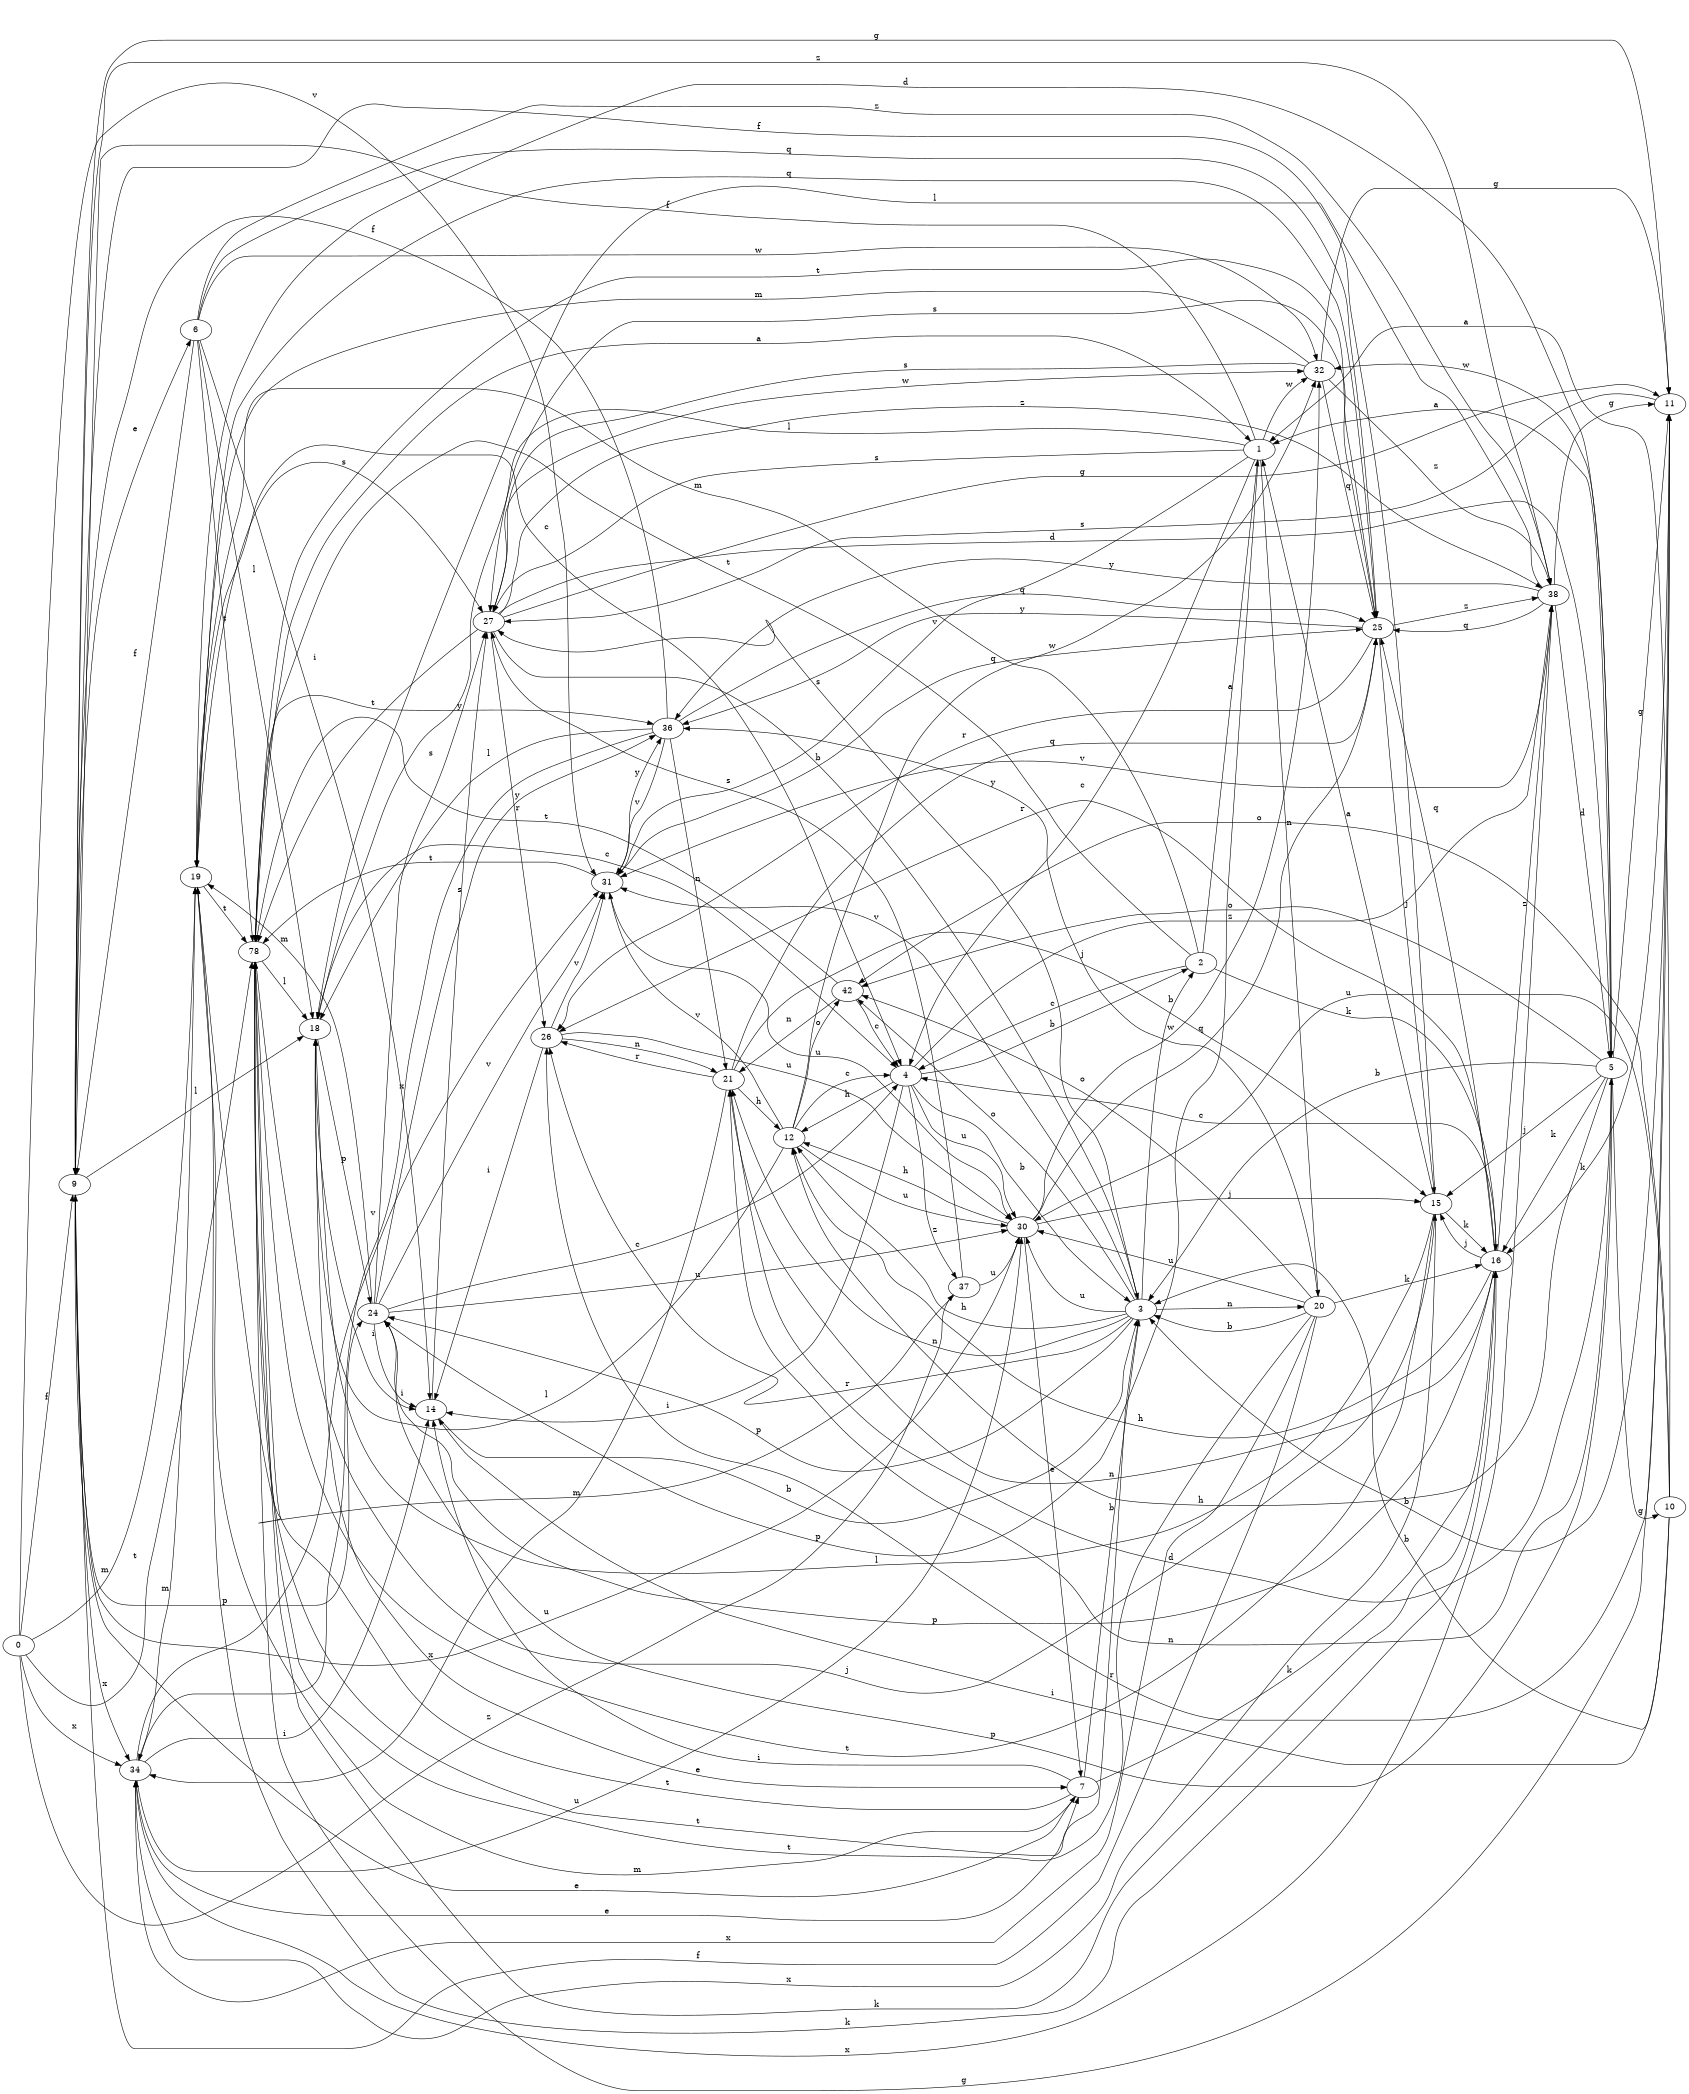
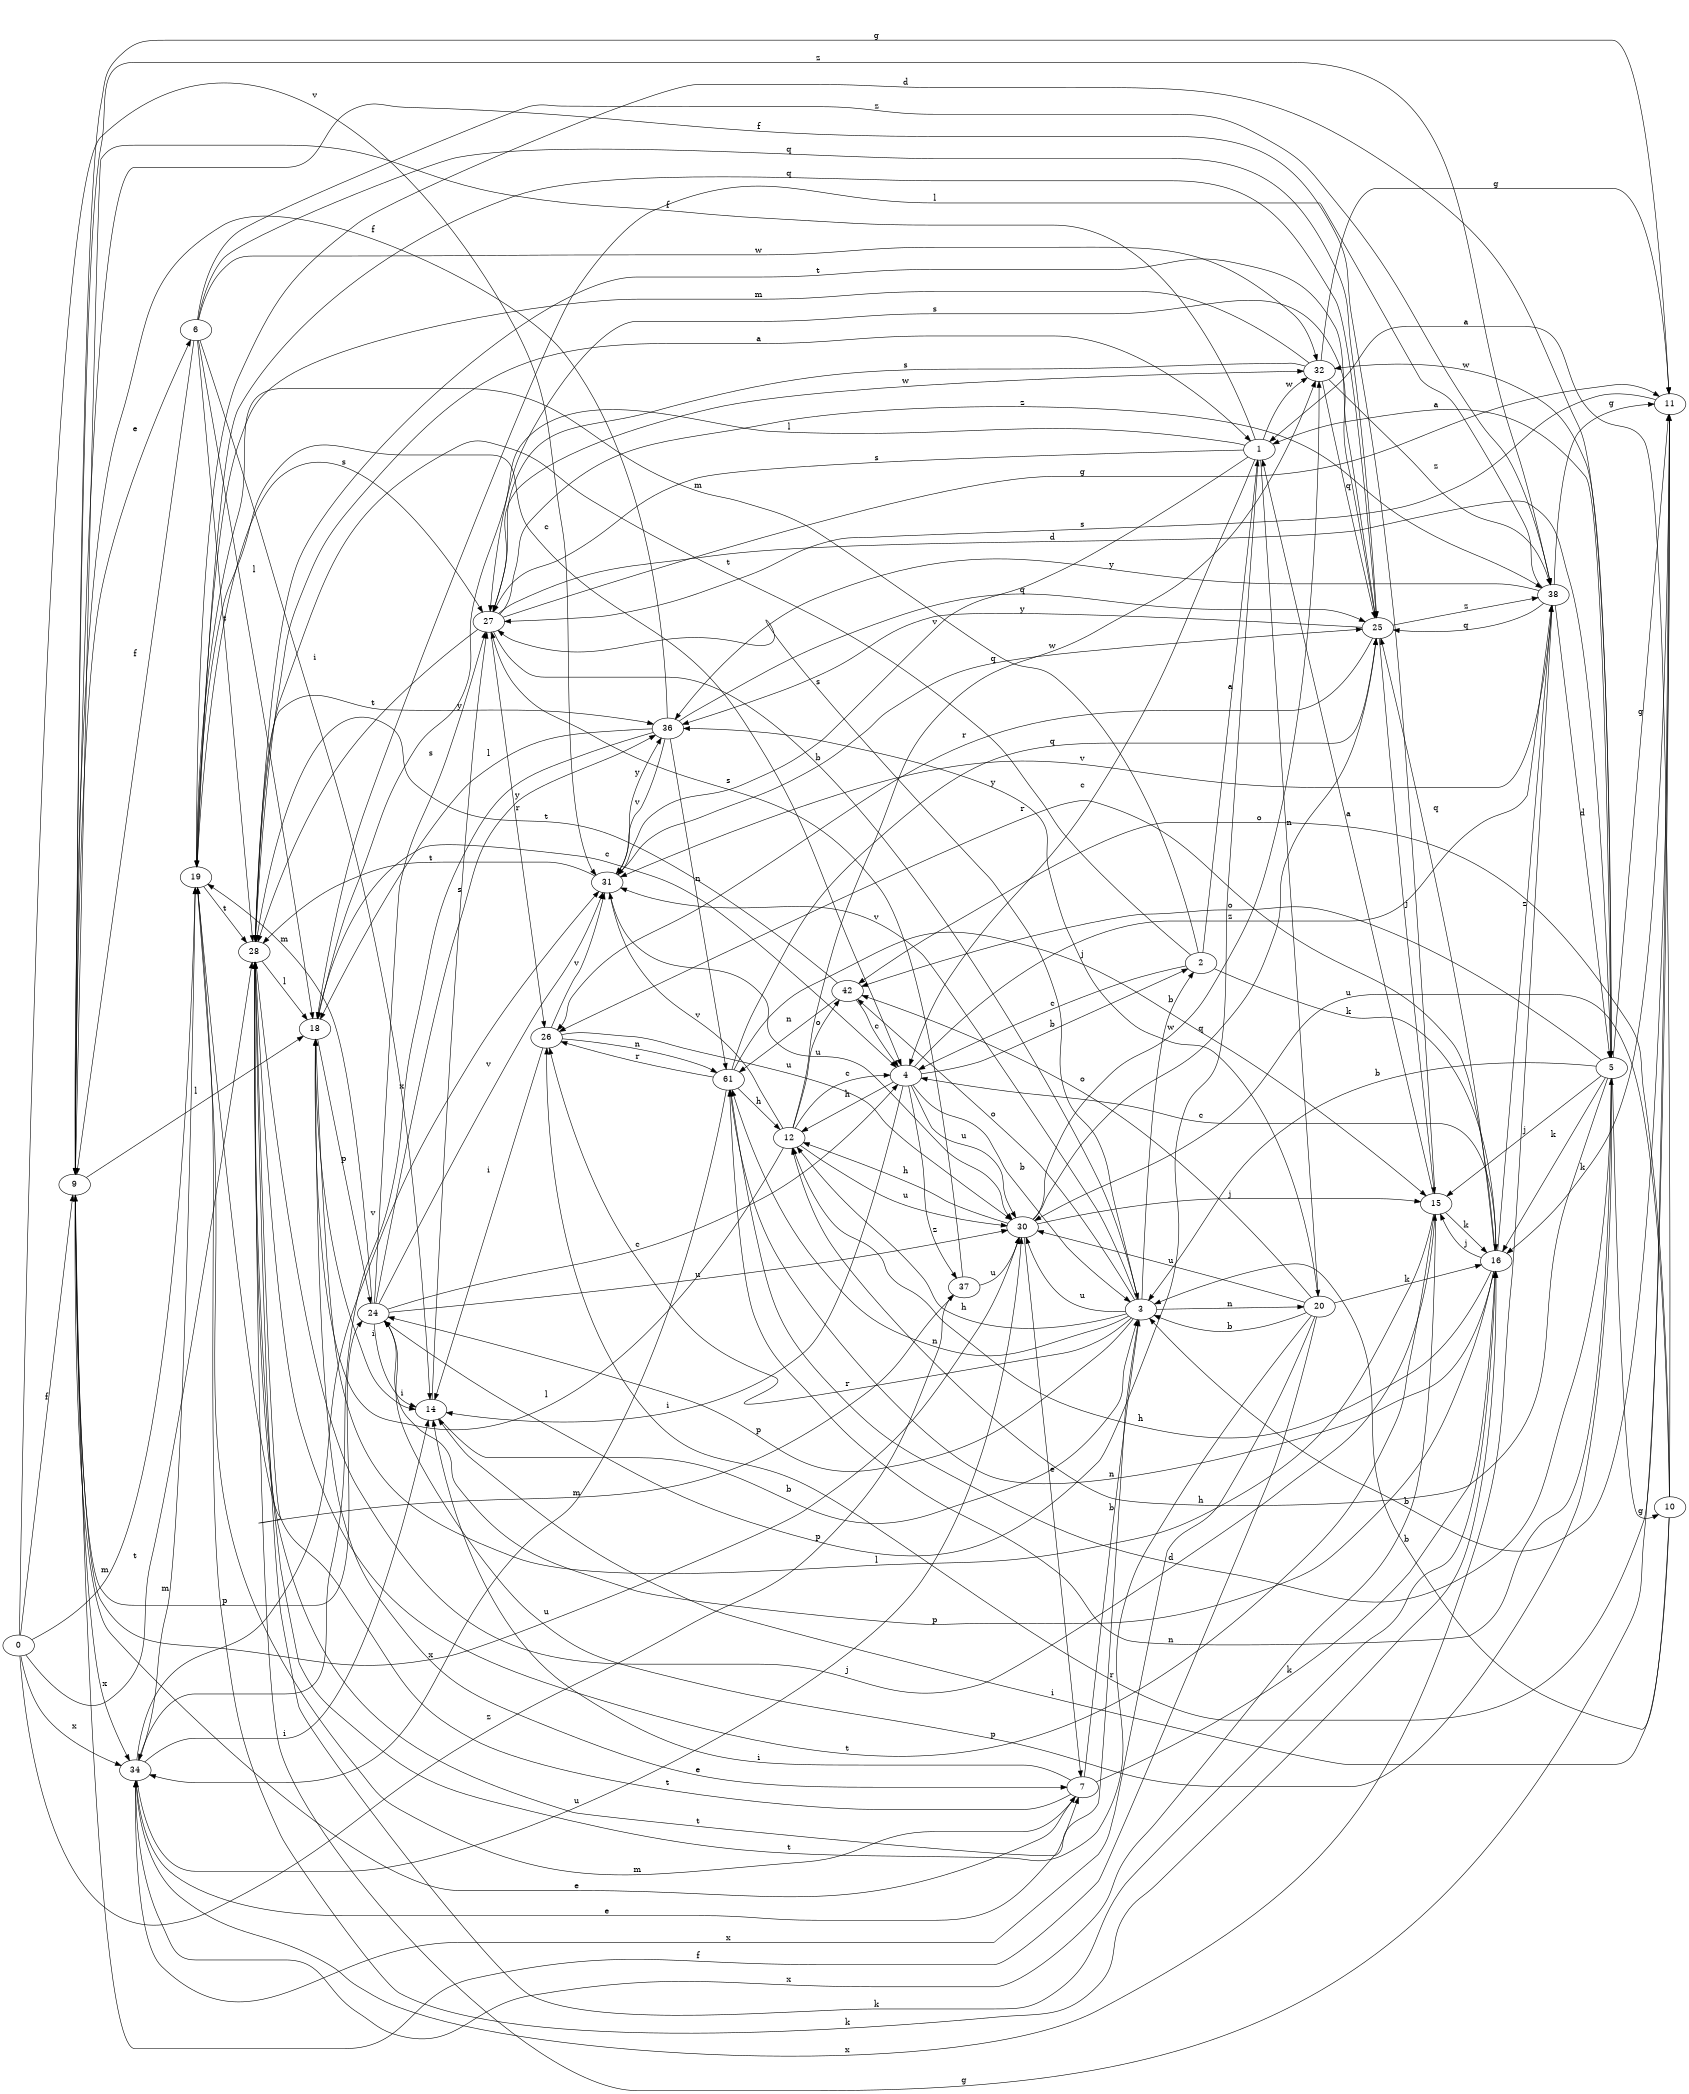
  strict digraph {
    rankdir=LR
    0
    9
    19
-   28 [label=78]
+   28
    31
    34
    37
    18
    24
    30
    38
    11
    6
    7
    4
    27
    16
    5
    25
    1
    15
    36
    14
    20
    32
    2
    3
    12
    n29 [label=42]
    26
-   21
+   21 [label=61]
    10
    0 -> 9 [label=f]
    0 -> 19 [label=m]
    0 -> 28 [label=t]
    0 -> 31 [label=v]
    0 -> 34 [label=x]
    0 -> 37 [label=z]
    9 -> 34 [label=x]
    9 -> 18 [label=l]
    9 -> 24 [label=p]
    9 -> 30 [label=u]
    9 -> 38 [label=z]
    9 -> 11 [label=g]
    9 -> 6 [label=e]
    9 -> 7 [label=e]
    19 -> 28 [label=t]
    19 -> 4 [label=c]
    19 -> 27 [label=s]
    19 -> 16 [label=k]
    19 -> 5 [label=d]
    19 -> 25 [label=q]
    28 -> 18 [label=l]
    28 -> 11 [label=g]
    28 -> 16 [label=k]
    28 -> 1 [label=a]
    28 -> 15 [label=j]
    28 -> 36 [label=y]
    31 -> 28 [label=t]
    31 -> 30 [label=u]
    31 -> 25 [label=q]
    31 -> 36 [label=y]
    34 -> 19 [label=m]
    34 -> 31 [label=v]
    34 -> 30 [label=u]
    34 -> 7 [label=e]
    34 -> 14 [label=i]
    37 -> 19 [label=m]
    37 -> 30 [label=u]
    37 -> 27 [label=s]
    18 -> 24 [label=p]
    18 -> 7 [label=e]
    18 -> 4 [label=c]
    18 -> 14 [label=i]
    24 -> 19 [label=m]
    24 -> 31 [label=v]
    24 -> 30 [label=u]
    24 -> 4 [label=c]
    24 -> 27 [label=s]
    24 -> 36 [label=y]
    24 -> 14 [label=i]
    30 -> 7 [label=e]
    30 -> 25 [label=q]
    30 -> 15 [label=j]
    30 -> 32 [label=w]
    30 -> 12 [label=h]
    38 -> 31 [label=v]
    38 -> 34 [label=x]
    38 -> 18 [label=l]
    38 -> 11 [label=g]
    38 -> 5 [label=d]
    38 -> 25 [label=q]
    38 -> 36 [label=y]
    11 -> 27 [label=s]
    11 -> 16 [label=k]
    11 -> 3 [label=b]
    11 -> 26 [label=r]
    6 -> 9 [label=f]
    6 -> 28 [label=t]
    6 -> 18 [label=l]
    6 -> 38 [label=z]
    6 -> 25 [label=q]
    6 -> 14 [label=i]
    6 -> 32 [label=w]
    7 -> 19 [label=m]
    7 -> 28 [label=t]
    7 -> 16 [label=k]
    7 -> 14 [label=i]
    7 -> 3 [label=b]
    4 -> 37 [label=z]
    4 -> 30 [label=u]
    4 -> 38 [label=z]
    4 -> 14 [label=i]
    4 -> 2 [label=b]
    4 -> 3 [label=b]
    4 -> 12 [label=h]
    27 -> 28 [label=t]
    27 -> 38 [label=z]
    27 -> 11 [label=g]
    27 -> 5 [label=d]
    27 -> 32 [label=w]
    27 -> 3 [label=b]
    27 -> 26 [label=r]
    16 -> 24 [label=p]
    16 -> 38 [label=z]
    16 -> 4 [label=c]
    16 -> 25 [label=q]
    16 -> 15 [label=j]
    16 -> 12 [label=h]
    16 -> 26 [label=r]
    16 -> 21 [label=n]
    5 -> 24 [label=p]
    5 -> 11 [label=g]
    5 -> 16 [label=k]
    5 -> 1 [label=a]
    5 -> 15 [label=j]
    5 -> 32 [label=w]
    5 -> 3 [label=b]
    5 -> 12 [label=h]
    5 -> n29 [label=o]
    5 -> 21 [label=n]
    5 -> 10 [label=g]
    25 -> 28 [label=t]
    25 -> 38 [label=z]
    25 -> 27 [label=s]
    25 -> 15 [label=j]
    25 -> 36 [label=y]
    25 -> 26 [label=r]
    1 -> 9 [label=f]
    1 -> 31 [label=v]
    1 -> 18 [label=l]
    1 -> 24 [label=p]
    1 -> 4 [label=c]
    1 -> 27 [label=s]
    1 -> 20 [label=n]
    1 -> 32 [label=w]
    15 -> 9 [label=f]
    15 -> 28 [label=t]
    15 -> 34 [label=x]
    15 -> 18 [label=l]
    15 -> 16 [label=k]
    15 -> 1 [label=a]
    36 -> 9 [label=f]
    36 -> 31 [label=v]
    36 -> 34 [label=x]
    36 -> 18 [label=l]
    36 -> 25 [label=q]
    36 -> 21 [label=n]
    14 -> 27 [label=s]
    14 -> 3 [label=b]
    20 -> 9 [label=f]
    20 -> 28 [label=t]
    20 -> 34 [label=x]
    20 -> 30 [label=u]
    20 -> 16 [label=k]
    20 -> 36 [label=y]
    20 -> 3 [label=b]
    20 -> n29 [label=o]
    32 -> 19 [label=m]
    32 -> 38 [label=z]
    32 -> 11 [label=g]
    32 -> 27 [label=s]
    32 -> 25 [label=q]
    2 -> 19 [label=m]
    2 -> 28 [label=t]
    2 -> 4 [label=c]
    2 -> 16 [label=k]
    2 -> 1 [label=a]
    3 -> 28 [label=t]
    3 -> 31 [label=v]
    3 -> 24 [label=p]
    3 -> 30 [label=u]
    3 -> 27 [label=s]
    3 -> 20 [label=n]
    3 -> 2 [label=b]
    3 -> 12 [label=h]
    3 -> n29 [label=o]
    3 -> 26 [label=r]
    3 -> 21 [label=n]
    12 -> 31 [label=v]
    12 -> 18 [label=l]
    12 -> 30 [label=u]
    12 -> 4 [label=c]
    12 -> 32 [label=w]
    12 -> n29 [label=o]
    n29 -> 28 [label=t]
    n29 -> 4 [label=c]
    n29 -> 21 [label=n]
    26 -> 31 [label=v]
    26 -> 30 [label=u]
    26 -> 14 [label=i]
    26 -> 21 [label=n]
    21 -> 34 [label=x]
    21 -> 5 [label=d]
    21 -> 25 [label=q]
    21 -> 15 [label=j]
    21 -> 12 [label=h]
    21 -> 26 [label=r]
    10 -> 30 [label=u]
    10 -> 1 [label=a]
    10 -> 14 [label=i]
    10 -> 3 [label=b]
    10 -> n29 [label=o]
  }
